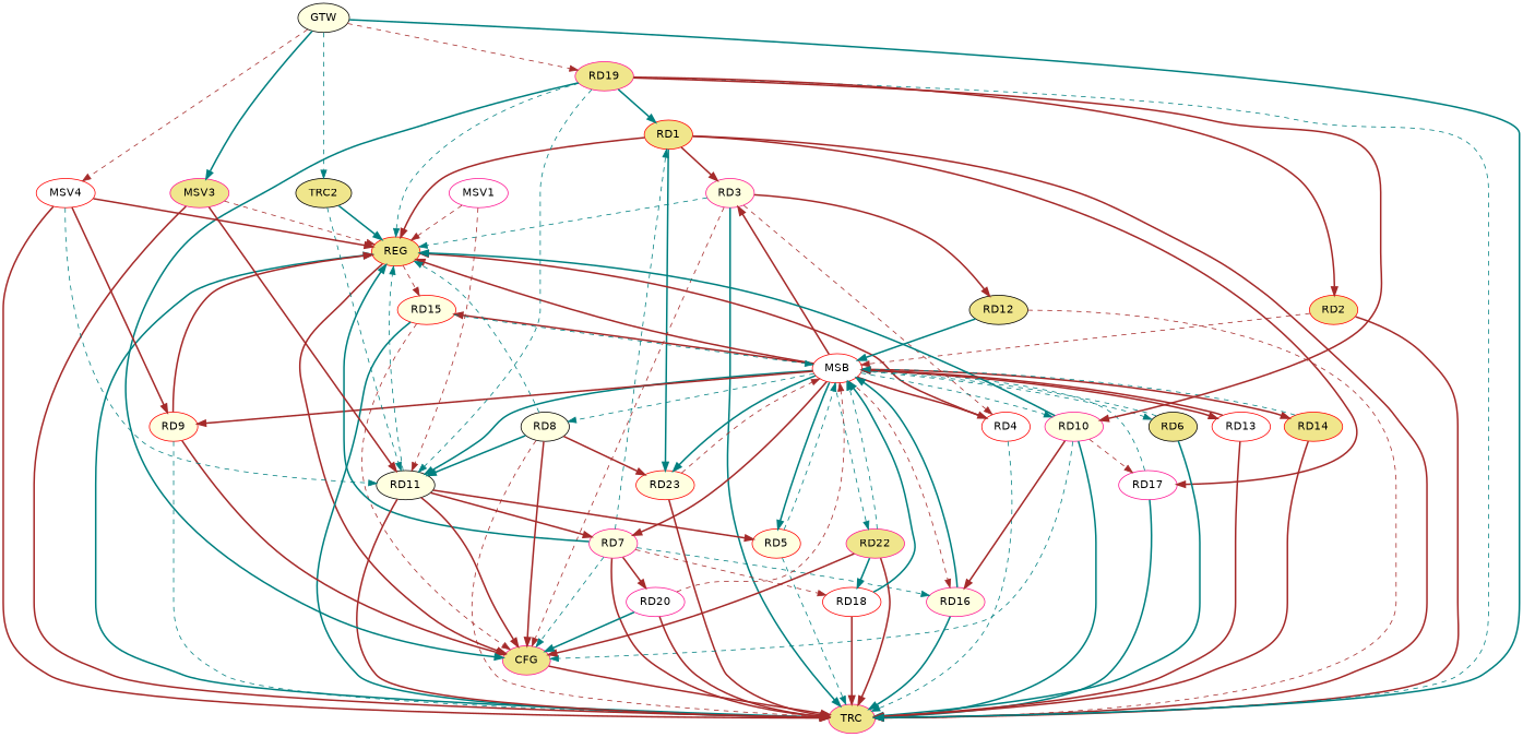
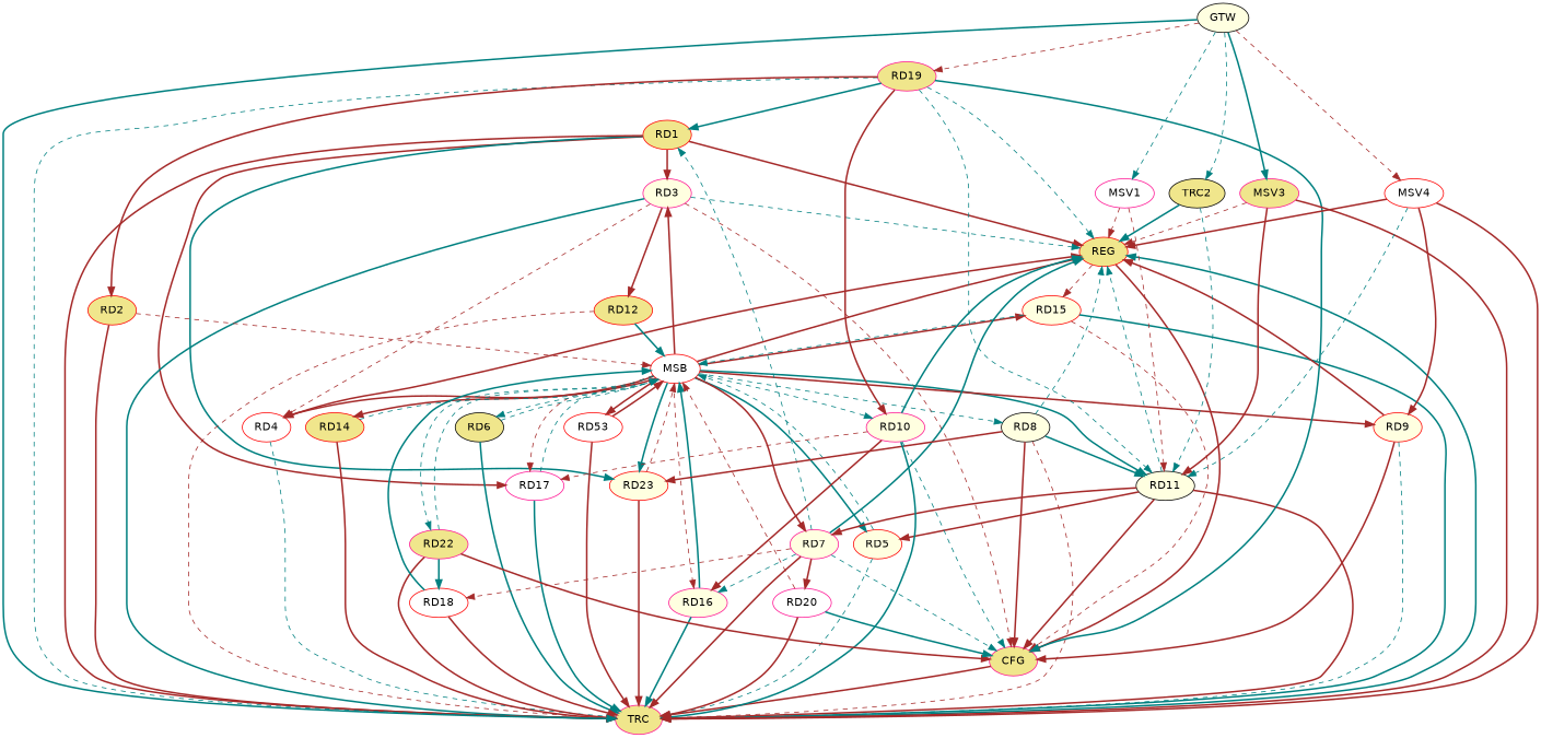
  strict digraph {
    fontname="DejaVu Sans"
    node [color=red fillcolor=khaki fontname="DejaVu Sans" style=filled]
    edge [color=brown fontname="DejaVu Sans" style=bold]
    n1 [label=RD1]
    n2 [color=deeppink fillcolor=lightyellow label=RD3]
    n3 [color=deeppink fillcolor=white label=RD17]
    n4 [fillcolor=lightyellow label=RD23]
    n5 [label=REG]
    n6 [color=deeppink label=TRC]
    n7 [fillcolor=white label=RD4]
-   n8 [color=black label=RD12]
+   n8 [label=RD12]
    n9 [color=deeppink label=CFG]
    n10 [fillcolor=white label=MSB]
    n11 [fillcolor=lightyellow label=RD15]
    n12 [label=RD2]
    n13 [fillcolor=lightyellow label=RD5]
    n14 [color=black label=RD6]
    n15 [color=deeppink fillcolor=lightyellow label=RD7]
    n16 [color=deeppink fillcolor=lightyellow label=RD16]
    n17 [color=black fillcolor=lightyellow label=RD8]
    n18 [color=black fillcolor=lightyellow label=RD11]
    n19 [fillcolor=lightyellow label=RD9]
    n20 [color=deeppink fillcolor=lightyellow label=RD10]
-   n21 [fillcolor=white label=RD13]
+   n21 [fillcolor=white label=RD53]
    n22 [label=RD14]
    n23 [color=deeppink label=RD22]
    n24 [fillcolor=white label=RD18]
    n25 [color=deeppink fillcolor=white label=RD20]
    n26 [color=deeppink label=RD19]
    n27 [color=black fillcolor=lightyellow label=GTW]
    n28 [color=deeppink fillcolor=white label=MSV1]
    n29 [color=black label=TRC2]
    n30 [color=deeppink label=MSV3]
    n31 [fillcolor=white label=MSV4]
    n1 -> n2
    n1 -> n3
    n1 -> n4 [color=teal]
    n1 -> n5
    n1 -> n6
    n2 -> n5 [color=teal style=dashed]
    n2 -> n6 [color=teal]
    n2 -> n7 [style=dashed]
    n2 -> n8
    n2 -> n9 [style=dashed]
    n3 -> n6 [color=teal]
    n3 -> n10 [color=teal style=dashed]
    n4 -> n6
    n4 -> n10 [style=dashed]
    n5 -> n9
    n5 -> n11 [style=dashed]
    n6 -> n5 [color=teal]
    n7 -> n5
    n7 -> n6 [color=teal style=dashed]
    n8 -> n6 [style=dashed]
    n8 -> n10 [color=teal]
    n9 -> n6
    n10 -> n2
+   n10 -> n3 [style=dashed]
    n10 -> n4 [color=teal]
    n10 -> n5
    n10 -> n7
    n10 -> n11
    n10 -> n13 [color=teal]
    n10 -> n14 [color=teal style=dashed]
    n10 -> n15
    n10 -> n16 [style=dashed]
    n10 -> n17 [color=teal style=dashed]
    n10 -> n18 [color=teal]
    n10 -> n19
    n10 -> n20 [color=teal style=dashed]
    n10 -> n21
    n10 -> n22
    n10 -> n23 [color=teal style=dashed]
    n11 -> n6 [color=teal]
    n11 -> n9 [style=dashed]
    n11 -> n10 [color=teal style=dashed]
    n12 -> n6
    n12 -> n10 [style=dashed]
    n13 -> n6 [color=teal style=dashed]
    n13 -> n10 [color=teal style=dashed]
    n14 -> n6 [color=teal]
    n14 -> n10 [color=teal style=dashed]
    n15 -> n1 [color=teal style=dashed]
    n15 -> n5 [color=teal]
    n15 -> n6
    n15 -> n9 [color=teal style=dashed]
    n15 -> n16 [color=teal style=dashed]
    n15 -> n24 [style=dashed]
    n15 -> n25
    n16 -> n6 [color=teal]
    n16 -> n10 [color=teal]
    n17 -> n4
    n17 -> n5 [color=teal style=dashed]
    n17 -> n6 [style=dashed]
    n17 -> n9
    n17 -> n18 [color=teal]
    n18 -> n5 [color=teal style=dashed]
    n18 -> n6
    n18 -> n9
    n18 -> n13
    n18 -> n15
    n19 -> n5
    n19 -> n6 [color=teal style=dashed]
    n19 -> n9
    n20 -> n3 [style=dashed]
    n20 -> n5 [color=teal]
    n20 -> n6 [color=teal]
    n20 -> n9 [color=teal style=dashed]
    n20 -> n16
    n21 -> n6
    n21 -> n10
    n22 -> n6
    n22 -> n10 [color=teal style=dashed]
    n23 -> n6
    n23 -> n9
    n23 -> n10 [color=teal style=dashed]
    n23 -> n24 [color=teal]
    n24 -> n6
    n24 -> n10 [color=teal]
    n25 -> n6
    n25 -> n9 [color=teal]
    n25 -> n10 [style=dashed]
    n26 -> n1 [color=teal]
    n26 -> n5 [color=teal style=dashed]
    n26 -> n6 [color=teal style=dashed]
    n26 -> n9 [color=teal]
    n26 -> n12
    n26 -> n18 [color=teal style=dashed]
    n26 -> n20
    n27 -> n6 [color=teal]
    n27 -> n26 [style=dashed]
+   n27 -> n28 [color=teal style=dashed]
    n27 -> n29 [color=teal style=dashed]
    n27 -> n30 [color=teal]
    n27 -> n31 [style=dashed]
    n28 -> n5 [style=dashed]
    n28 -> n18 [style=dashed]
    n29 -> n5 [color=teal]
    n29 -> n18 [color=teal style=dashed]
    n30 -> n5 [style=dashed]
    n30 -> n6
    n30 -> n18
    n31 -> n5
    n31 -> n6
    n31 -> n18 [color=teal style=dashed]
    n31 -> n19
  }
